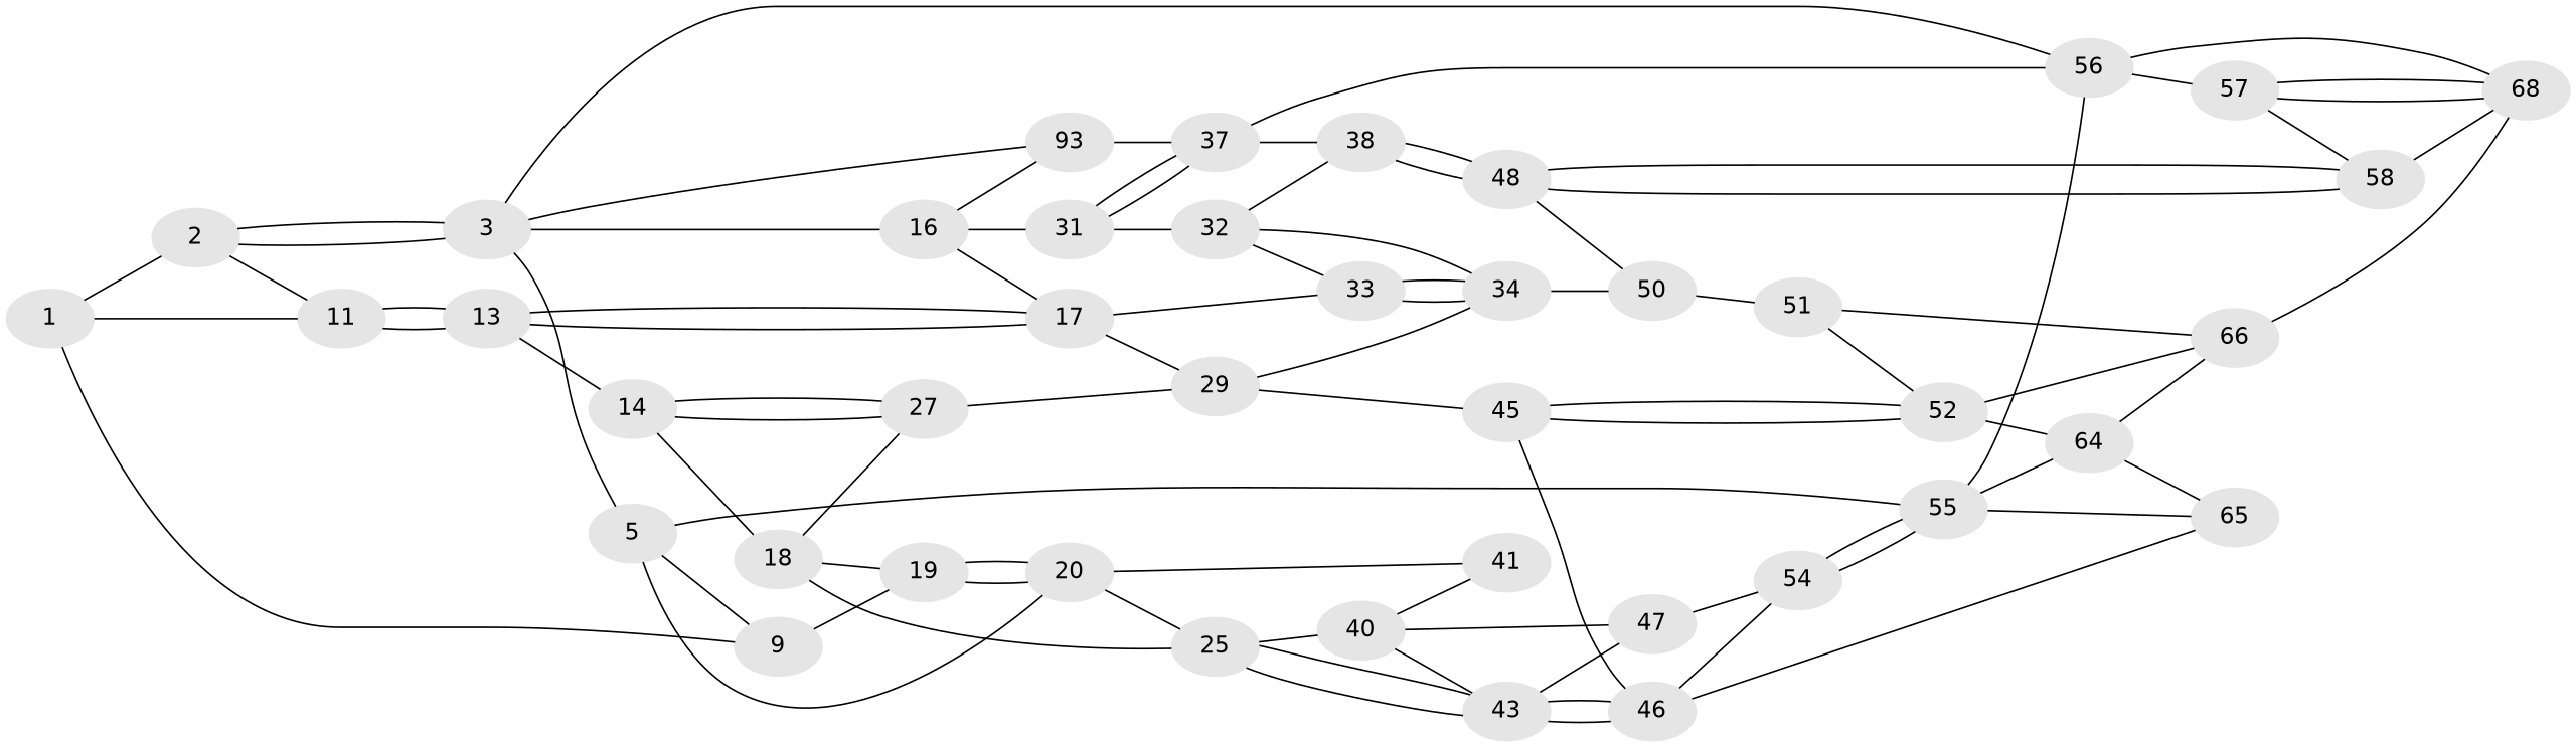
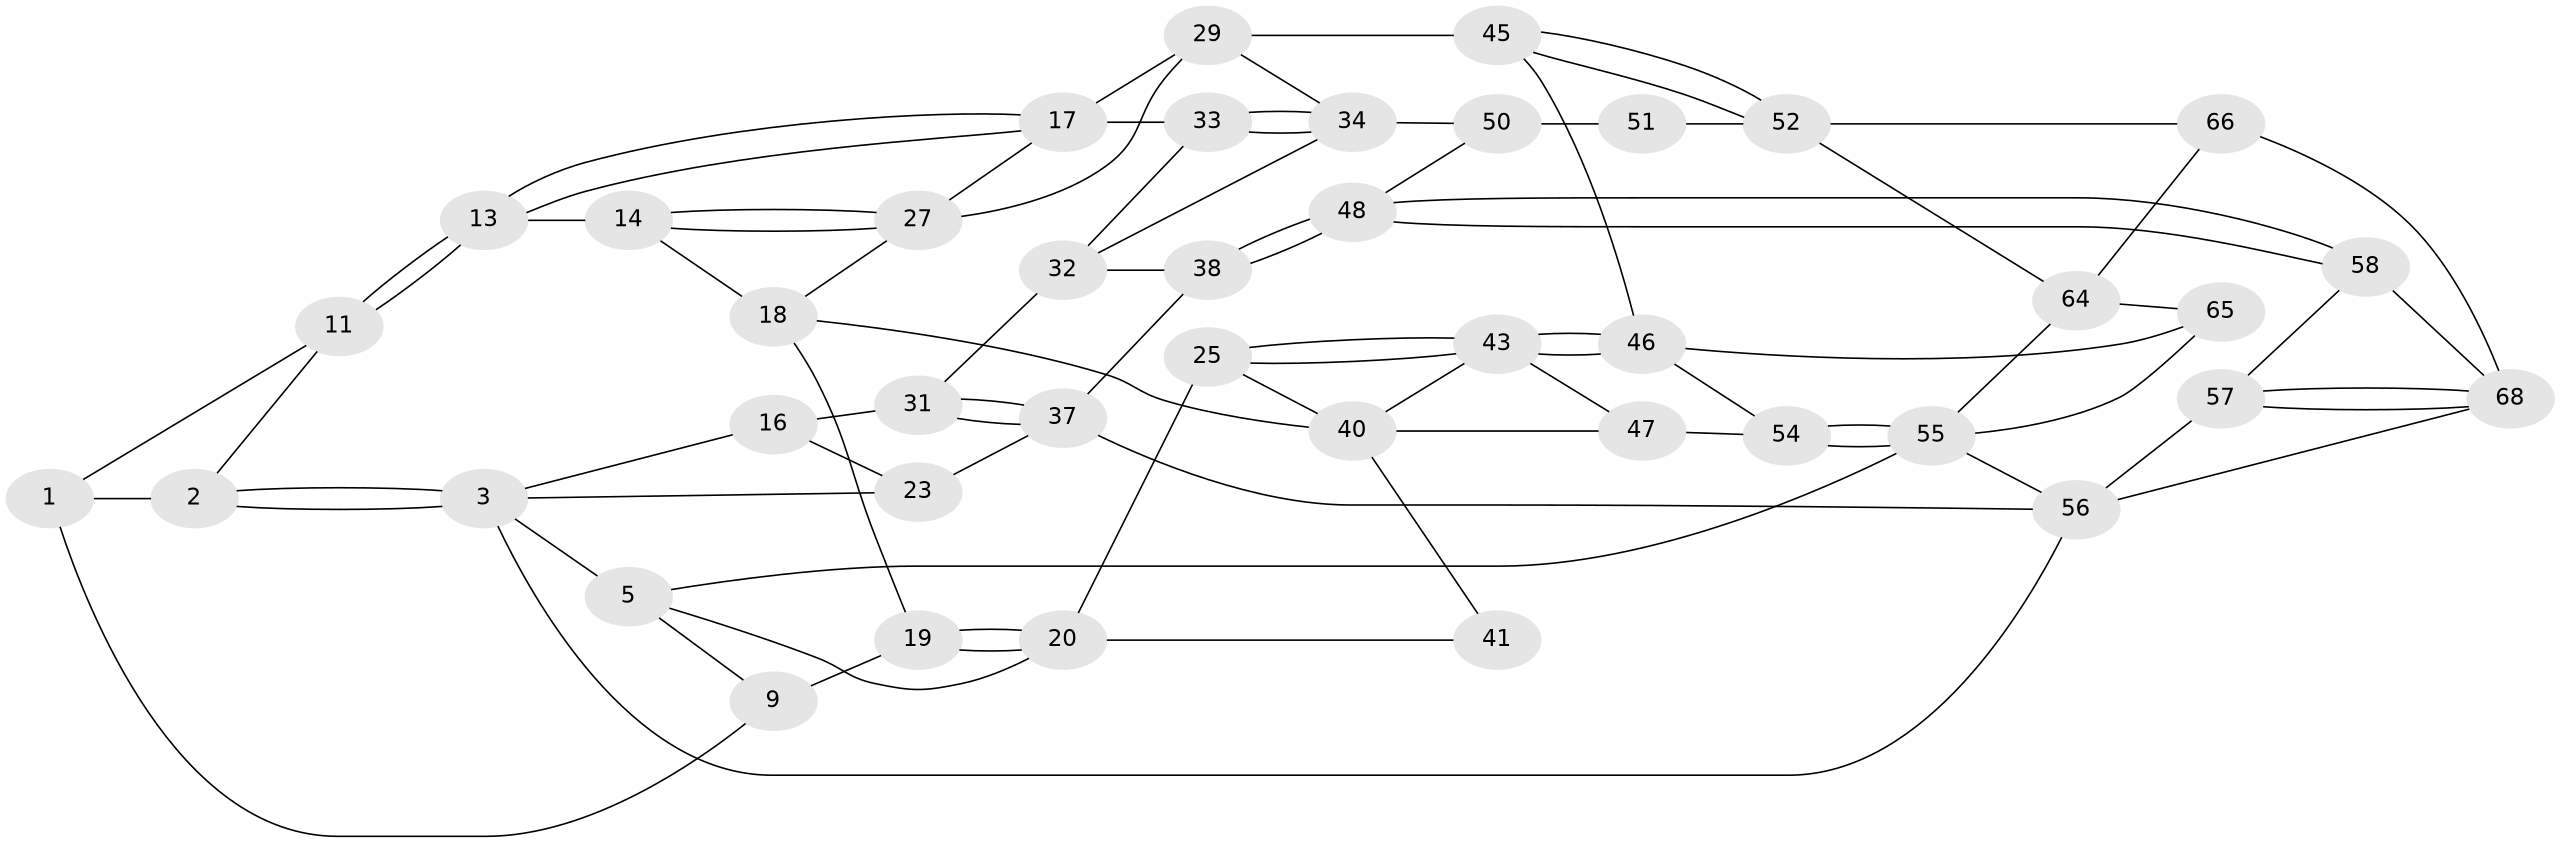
  graph {
    fontname="DejaVu Sans"
    rankdir=LR
    node [color=gray90 fontname="DejaVu Sans" style=filled]
    edge [fontname="DejaVu Sans"]
    1 [super="+8"]
    2
    9 [super="+10"]
    11 [super="+12"]
    3 [super="+4"]
    19
    13
    5 [super="+6"]
    16 [super="+22"]
-   23 [label=93]
+   23
    56 [super="+67"]
    20 [super="+21"]
    55 [super="+72"]
    17 [super="+28"]
    31
    37 [super="+39"]
    57
    68 [super="+69"]
    25 [super="+26"]
    41 [super="+42"]
    65
    64 [super="+71"]
    14 [super="+15"]
    18 [super="+24"]
    27
    29 [super="+30"]
    33
    32 [super="+36"]
    34 [super="+35"]
    45
    40 [super="+44"]
    43
    38
    47 [super="+53"]
    46 [super="+61"]
    50
    52 [super="+63"]
    48 [super="+49"]
    51 [super="+60"]
    58 [super="+62"]
    54
    66 [super="+70"]
    1 -- 2
    1 -- 9
    1 -- 11
    2 -- 11
    2 -- 3
    2 -- 3
    9 -- 19
    11 -- 13
    11 -- 13
    3 -- 5
    3 -- 16
    3 -- 23
    3 -- 56
    19 -- 20
    19 -- 20
    13 -- 17
    13 -- 17
    13 -- 14
    5 -- 9
    5 -- 20
    5 -- 55
    16 -- 23
-   16 -- 17
+   27 -- 17
    16 -- 31
    23 -- 37
    56 -- 57
    56 -- 68
    20 -- 25
    20 -- 41
    55 -- 56
    55 -- 65
    55 -- 64
    17 -- 29
    17 -- 33
    31 -- 37
    31 -- 37
    31 -- 32
    37 -- 56
    37 -- 38
    57 -- 68
    57 -- 68
    57 -- 58
    25 -- 40
    25 -- 43
    25 -- 43
    64 -- 65
    64 -- 66
    14 -- 18
    14 -- 27
    14 -- 27
    18 -- 19
-   18 -- 25
+   18 -- 40
    18 -- 27
    27 -- 29
    29 -- 34
    29 -- 45
    33 -- 34
    33 -- 34
    32 -- 33
    32 -- 34
    32 -- 38
    34 -- 50
    45 -- 46
    45 -- 52
    45 -- 52
    40 -- 41
    40 -- 43
    40 -- 47
    43 -- 47 [weight=2]
    43 -- 46
    43 -- 46
    38 -- 48
    38 -- 48
    47 -- 54
    46 -- 65
    46 -- 54
    50 -- 51
    52 -- 64
    52 -- 66
    48 -- 50
    48 -- 58
    48 -- 58
    51 -- 52
-   51 -- 66
    58 -- 68
    54 -- 55
    54 -- 55
    66 -- 68
  }
